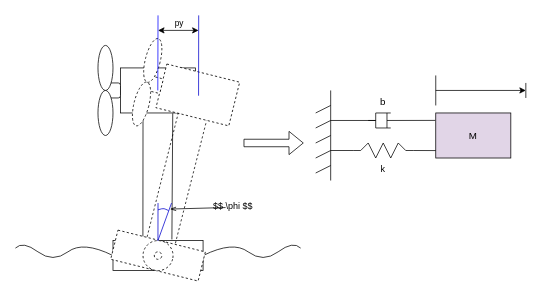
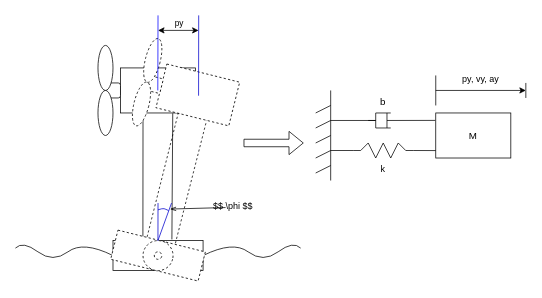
  <mxCell id="0" />
  <mxCell id="1" parent="0" />
  <mxCell id="2" value="" style="curved=1;endArrow=none;html=1;rounded=0;strokeWidth=1;fontSize=12;endFill=0;" parent="1" edge="1"><mxGeometry width="50" height="50" relative="1" as="geometry"><mxPoint x="20" y="330" as="sourcePoint" /><mxPoint x="150" y="340" as="targetPoint" /><Array as="points"><mxPoint x="30" y="320" /><mxPoint x="70" y="350" /><mxPoint x="110" y="320" /></Array></mxGeometry></mxCell>
  <mxCell id="3" value="" style="curved=1;endArrow=none;html=1;rounded=0;strokeWidth=1;fontSize=12;endFill=0;" parent="1" edge="1"><mxGeometry width="50" height="50" relative="1" as="geometry"><mxPoint x="270" y="340" as="sourcePoint" /><mxPoint x="400" y="330" as="targetPoint" /><Array as="points"><mxPoint x="310" y="320" /><mxPoint x="350" y="350" /><mxPoint x="390" y="320" /></Array></mxGeometry></mxCell>
- <mxCell id="4" value="&lt;font style=&quot;font-size: 13px;&quot;&gt;M&lt;/font&gt;" style="rounded=0;whiteSpace=wrap;html=1;fillColor=#e1d5e7;" vertex="1" parent="1"><mxGeometry x="580" y="150" width="100" height="60" as="geometry" /></mxCell>
+ <mxCell id="4" value="&lt;font style=&quot;font-size: 13px;&quot;&gt;M&lt;/font&gt;" style="rounded=0;whiteSpace=wrap;html=1;" vertex="1" parent="1"><mxGeometry x="580" y="150" width="100" height="60" as="geometry" /></mxCell>
  <mxCell id="5" value="" style="endArrow=none;html=1;rounded=0;fontSize=13;" edge="1" parent="1"><mxGeometry width="50" height="50" relative="1" as="geometry"><mxPoint x="440" y="120" as="sourcePoint" /><mxPoint x="440" y="240" as="targetPoint" /></mxGeometry></mxCell>
  <mxCell id="6" value="" style="endArrow=none;html=1;rounded=0;fontSize=13;exitX=-0.006;exitY=0.165;exitDx=0;exitDy=0;exitPerimeter=0;" edge="1" parent="1" source="4"><mxGeometry width="50" height="50" relative="1" as="geometry"><mxPoint x="540" y="159.79" as="sourcePoint" /><mxPoint x="515" y="160" as="targetPoint" /></mxGeometry></mxCell>
  <mxCell id="7" value="" style="endArrow=none;html=1;rounded=0;fontSize=13;" edge="1" parent="1"><mxGeometry width="50" height="50" relative="1" as="geometry"><mxPoint x="520" y="170" as="sourcePoint" /><mxPoint x="500" y="170" as="targetPoint" /></mxGeometry></mxCell>
  <mxCell id="8" value="" style="endArrow=none;html=1;rounded=0;fontSize=13;" edge="1" parent="1"><mxGeometry width="50" height="50" relative="1" as="geometry"><mxPoint x="500" y="150" as="sourcePoint" /><mxPoint x="500" y="170" as="targetPoint" /></mxGeometry></mxCell>
  <mxCell id="9" value="" style="endArrow=none;html=1;rounded=0;fontSize=13;" edge="1" parent="1"><mxGeometry width="50" height="50" relative="1" as="geometry"><mxPoint x="500" y="150" as="sourcePoint" /><mxPoint x="500" y="150" as="targetPoint" /></mxGeometry></mxCell>
  <mxCell id="10" value="" style="endArrow=none;html=1;rounded=0;fontSize=13;" edge="1" parent="1"><mxGeometry width="50" height="50" relative="1" as="geometry"><mxPoint x="520" y="150" as="sourcePoint" /><mxPoint x="500" y="150" as="targetPoint" /></mxGeometry></mxCell>
  <mxCell id="11" value="" style="endArrow=none;html=1;rounded=0;fontSize=13;" edge="1" parent="1"><mxGeometry width="50" height="50" relative="1" as="geometry"><mxPoint x="515" y="150" as="sourcePoint" /><mxPoint x="515" y="170" as="targetPoint" /></mxGeometry></mxCell>
  <mxCell id="12" value="" style="endArrow=none;html=1;rounded=0;fontSize=13;" edge="1" parent="1"><mxGeometry width="50" height="50" relative="1" as="geometry"><mxPoint x="510" y="150" as="sourcePoint" /><mxPoint x="510" y="150" as="targetPoint" /></mxGeometry></mxCell>
  <mxCell id="13" value="" style="endArrow=none;html=1;rounded=0;fontSize=13;" edge="1" parent="1"><mxGeometry width="50" height="50" relative="1" as="geometry"><mxPoint x="490" y="160" as="sourcePoint" /><mxPoint x="440" y="160" as="targetPoint" /><Array as="points"><mxPoint x="500" y="160" /></Array></mxGeometry></mxCell>
  <mxCell id="14" value="" style="group" vertex="1" connectable="0" parent="1"><mxGeometry x="470" y="190" width="80" height="20" as="geometry" /></mxCell>
  <mxCell id="15" value="" style="endArrow=none;html=1;rounded=0;fontSize=13;" edge="1" parent="14"><mxGeometry width="50" height="50" relative="1" as="geometry"><mxPoint x="20" as="sourcePoint" /><mxPoint x="10" y="10" as="targetPoint" /></mxGeometry></mxCell>
  <mxCell id="16" value="" style="endArrow=none;html=1;rounded=0;fontSize=13;" edge="1" parent="14"><mxGeometry width="50" height="50" relative="1" as="geometry"><mxPoint x="20" as="sourcePoint" /><mxPoint x="30" y="20" as="targetPoint" /></mxGeometry></mxCell>
  <mxCell id="17" value="" style="endArrow=none;html=1;rounded=0;fontSize=13;" edge="1" parent="14"><mxGeometry width="50" height="50" relative="1" as="geometry"><mxPoint x="30" y="20" as="sourcePoint" /><mxPoint x="40" as="targetPoint" /></mxGeometry></mxCell>
  <mxCell id="18" value="" style="endArrow=none;html=1;rounded=0;fontSize=13;" edge="1" parent="14"><mxGeometry width="50" height="50" relative="1" as="geometry"><mxPoint x="40" as="sourcePoint" /><mxPoint x="50" y="20" as="targetPoint" /></mxGeometry></mxCell>
  <mxCell id="19" value="" style="endArrow=none;html=1;rounded=0;fontSize=13;" edge="1" parent="14"><mxGeometry width="50" height="50" relative="1" as="geometry"><mxPoint x="50" y="20" as="sourcePoint" /><mxPoint x="60" as="targetPoint" /></mxGeometry></mxCell>
  <mxCell id="20" value="" style="endArrow=none;html=1;rounded=0;fontSize=13;" edge="1" parent="14"><mxGeometry width="50" height="50" relative="1" as="geometry"><mxPoint x="70" y="10" as="sourcePoint" /><mxPoint x="60" as="targetPoint" /></mxGeometry></mxCell>
  <mxCell id="21" value="" style="endArrow=none;html=1;rounded=0;fontSize=13;" edge="1" parent="14"><mxGeometry width="50" height="50" relative="1" as="geometry"><mxPoint x="80" y="10" as="sourcePoint" /><mxPoint x="70" y="10" as="targetPoint" /></mxGeometry></mxCell>
  <mxCell id="22" value="" style="endArrow=none;html=1;rounded=0;fontSize=13;" edge="1" parent="14"><mxGeometry width="50" height="50" relative="1" as="geometry"><mxPoint x="10" y="10" as="sourcePoint" /><mxPoint y="10" as="targetPoint" /></mxGeometry></mxCell>
  <mxCell id="23" value="" style="endArrow=none;html=1;rounded=0;fontSize=13;" edge="1" parent="1"><mxGeometry width="50" height="50" relative="1" as="geometry"><mxPoint x="440" y="200" as="sourcePoint" /><mxPoint x="470" y="200" as="targetPoint" /></mxGeometry></mxCell>
  <mxCell id="24" value="" style="endArrow=none;html=1;rounded=0;fontSize=13;entryX=0;entryY=0.835;entryDx=0;entryDy=0;entryPerimeter=0;" edge="1" parent="1" target="4"><mxGeometry width="50" height="50" relative="1" as="geometry"><mxPoint x="550" y="200" as="sourcePoint" /><mxPoint x="550" y="230" as="targetPoint" /></mxGeometry></mxCell>
  <mxCell id="25" value="&lt;font style=&quot;font-size: 13px;&quot;&gt;b&lt;/font&gt;" style="text;html=1;strokeColor=none;fillColor=none;align=center;verticalAlign=middle;whiteSpace=wrap;rounded=0;dashed=1;fontSize=12;" vertex="1" parent="1"><mxGeometry x="480" y="120" width="60" height="30" as="geometry" /></mxCell>
  <mxCell id="26" value="k" style="text;html=1;strokeColor=none;fillColor=none;align=center;verticalAlign=middle;whiteSpace=wrap;rounded=0;dashed=1;fontSize=12;strokeWidth=2;" vertex="1" parent="1"><mxGeometry x="480" y="210" width="60" height="30" as="geometry" /></mxCell>
  <mxCell id="27" value="" style="endArrow=none;html=1;rounded=0;strokeWidth=1;fontSize=12;" edge="1" parent="1"><mxGeometry width="50" height="50" relative="1" as="geometry"><mxPoint x="420" y="150" as="sourcePoint" /><mxPoint x="440" y="140" as="targetPoint" /></mxGeometry></mxCell>
  <mxCell id="28" value="" style="endArrow=none;html=1;rounded=0;strokeWidth=1;fontSize=12;" edge="1" parent="1"><mxGeometry width="50" height="50" relative="1" as="geometry"><mxPoint x="420" y="170" as="sourcePoint" /><mxPoint x="440" y="160" as="targetPoint" /></mxGeometry></mxCell>
  <mxCell id="29" value="" style="endArrow=none;html=1;rounded=0;strokeWidth=1;fontSize=12;" edge="1" parent="1"><mxGeometry width="50" height="50" relative="1" as="geometry"><mxPoint x="420" y="190" as="sourcePoint" /><mxPoint x="440" y="180" as="targetPoint" /></mxGeometry></mxCell>
  <mxCell id="30" value="" style="endArrow=none;html=1;rounded=0;strokeWidth=1;fontSize=12;" edge="1" parent="1"><mxGeometry width="50" height="50" relative="1" as="geometry"><mxPoint x="420" y="210" as="sourcePoint" /><mxPoint x="440" y="200" as="targetPoint" /></mxGeometry></mxCell>
  <mxCell id="31" value="" style="endArrow=none;html=1;rounded=0;strokeWidth=1;fontSize=12;" edge="1" parent="1"><mxGeometry width="50" height="50" relative="1" as="geometry"><mxPoint x="420" y="230" as="sourcePoint" /><mxPoint x="440" y="220" as="targetPoint" /></mxGeometry></mxCell>
  <mxCell id="32" value="" style="endArrow=none;html=1;rounded=0;strokeWidth=1;fontSize=12;" edge="1" parent="1"><mxGeometry width="50" height="50" relative="1" as="geometry"><mxPoint x="580" y="140" as="sourcePoint" /><mxPoint x="580" y="100" as="targetPoint" /></mxGeometry></mxCell>
  <mxCell id="33" value="" style="endArrow=none;html=1;rounded=0;strokeWidth=1;fontSize=12;endFill=0;startArrow=classic;startFill=1;" edge="1" parent="1"><mxGeometry width="50" height="50" relative="1" as="geometry"><mxPoint x="700" y="120" as="sourcePoint" /><mxPoint x="580" y="120" as="targetPoint" /></mxGeometry></mxCell>
  <mxCell id="34" value="" style="endArrow=none;html=1;rounded=0;strokeWidth=1;fontSize=12;" edge="1" parent="1"><mxGeometry width="50" height="50" relative="1" as="geometry"><mxPoint x="700" y="130" as="sourcePoint" /><mxPoint x="700" y="110" as="targetPoint" /></mxGeometry></mxCell>
+ <mxCell id="35" value="py, vy, ay" style="text;html=1;strokeColor=none;fillColor=none;align=center;verticalAlign=middle;whiteSpace=wrap;rounded=0;glass=0;dashed=1;strokeWidth=2;fontSize=12;" vertex="1" parent="1"><mxGeometry x="610" y="90" width="60" height="30" as="geometry" /></mxCell>
  <mxCell id="36" value="" style="group" vertex="1" connectable="0" parent="1"><mxGeometry x="130" y="60" width="210" height="315" as="geometry" /></mxCell>
  <mxCell id="37" value="" style="rounded=0;whiteSpace=wrap;html=1;" parent="36" vertex="1"><mxGeometry x="30" y="30" width="100" height="60" as="geometry" /></mxCell>
  <mxCell id="38" value="" style="endArrow=none;html=1;strokeWidth=1;rounded=0;fontSize=13;exitX=0.332;exitY=-0.016;exitDx=0;exitDy=0;exitPerimeter=0;" parent="36" source="39" edge="1"><mxGeometry width="50" height="50" relative="1" as="geometry"><mxPoint x="50" y="180" as="sourcePoint" /><mxPoint x="60" y="90" as="targetPoint" /></mxGeometry></mxCell>
  <mxCell id="39" value="" style="rounded=0;whiteSpace=wrap;html=1;fontSize=13;" parent="36" vertex="1"><mxGeometry x="20" y="260" width="120" height="40" as="geometry" /></mxCell>
  <mxCell id="40" value="" style="endArrow=none;html=1;strokeWidth=1;rounded=0;fontSize=13;entryX=0.696;entryY=1.008;entryDx=0;entryDy=0;exitX=0.654;exitY=-0.038;exitDx=0;exitDy=0;exitPerimeter=0;entryPerimeter=0;" parent="36" source="39" target="37" edge="1"><mxGeometry width="50" height="50" relative="1" as="geometry"><mxPoint x="69.84" y="269.36" as="sourcePoint" /><mxPoint x="68.5" y="100.66" as="targetPoint" /></mxGeometry></mxCell>
  <mxCell id="41" value="" style="ellipse;whiteSpace=wrap;html=1;aspect=fixed;dashed=1;" vertex="1" parent="36"><mxGeometry x="60" y="260" width="40" height="40" as="geometry" /></mxCell>
  <mxCell id="42" value="" style="rounded=1;whiteSpace=wrap;html=1;" vertex="1" parent="36"><mxGeometry x="10" y="50" width="20" height="20" as="geometry" /></mxCell>
  <mxCell id="43" value="" style="ellipse;whiteSpace=wrap;html=1;" vertex="1" parent="36"><mxGeometry y="60" width="20" height="60" as="geometry" /></mxCell>
  <mxCell id="44" value="" style="ellipse;whiteSpace=wrap;html=1;" vertex="1" parent="36"><mxGeometry width="20" height="60" as="geometry" /></mxCell>
  <mxCell id="45" value="" style="ellipse;whiteSpace=wrap;html=1;aspect=fixed;dashed=1;" vertex="1" parent="36"><mxGeometry x="75" y="275" width="10" height="10" as="geometry" /></mxCell>
  <mxCell id="46" value="" style="rounded=0;whiteSpace=wrap;html=1;rotation=14;dashed=1;" vertex="1" parent="36"><mxGeometry x="83" y="36" width="100" height="60" as="geometry" /></mxCell>
  <mxCell id="47" value="" style="endArrow=none;html=1;strokeWidth=1;rounded=0;fontSize=13;exitX=0.332;exitY=-0.016;exitDx=0;exitDy=0;exitPerimeter=0;dashed=1;" edge="1" parent="36" source="48"><mxGeometry width="50" height="50" relative="1" as="geometry"><mxPoint x="75" y="175" as="sourcePoint" /><mxPoint x="107" y="90" as="targetPoint" /></mxGeometry></mxCell>
  <mxCell id="48" value="" style="rounded=0;whiteSpace=wrap;html=1;fontSize=13;rotation=14;dashed=1;" vertex="1" parent="36"><mxGeometry x="20" y="260" width="120" height="40" as="geometry" /></mxCell>
  <mxCell id="49" value="" style="endArrow=none;html=1;strokeWidth=1;rounded=0;fontSize=13;entryX=0.696;entryY=1.008;entryDx=0;entryDy=0;exitX=0.654;exitY=-0.038;exitDx=0;exitDy=0;exitPerimeter=0;entryPerimeter=0;dashed=1;" edge="1" parent="36" source="48" target="46"><mxGeometry width="50" height="50" relative="1" as="geometry"><mxPoint x="73" y="267" as="sourcePoint" /><mxPoint x="112" y="103" as="targetPoint" /></mxGeometry></mxCell>
  <mxCell id="50" value="" style="ellipse;whiteSpace=wrap;html=1;aspect=fixed;dashed=1;rotation=14;" vertex="1" parent="36"><mxGeometry x="60" y="260" width="40" height="40" as="geometry" /></mxCell>
  <mxCell id="51" value="" style="rounded=1;whiteSpace=wrap;html=1;rotation=14;dashed=1;" vertex="1" parent="36"><mxGeometry x="65" y="42" width="20" height="20" as="geometry" /></mxCell>
  <mxCell id="52" value="" style="ellipse;whiteSpace=wrap;html=1;rotation=14;dashed=1;" vertex="1" parent="36"><mxGeometry x="48" y="48" width="20" height="60" as="geometry" /></mxCell>
  <mxCell id="53" value="" style="ellipse;whiteSpace=wrap;html=1;rotation=14;dashed=1;" vertex="1" parent="36"><mxGeometry x="63" y="-10" width="20" height="60" as="geometry" /></mxCell>
  <mxCell id="54" value="" style="ellipse;whiteSpace=wrap;html=1;aspect=fixed;dashed=1;rotation=14;" vertex="1" parent="36"><mxGeometry x="75" y="275" width="10" height="10" as="geometry" /></mxCell>
  <mxCell id="55" value="" style="endArrow=none;html=1;rounded=0;strokeColor=#0000CC;" edge="1" parent="36"><mxGeometry width="50" height="50" relative="1" as="geometry"><mxPoint x="79.89" y="260" as="sourcePoint" /><mxPoint x="80" y="210" as="targetPoint" /></mxGeometry></mxCell>
  <mxCell id="56" value="" style="endArrow=none;html=1;rounded=0;strokeColor=#0000CC;" edge="1" parent="36"><mxGeometry width="50" height="50" relative="1" as="geometry"><mxPoint x="79.89" y="260" as="sourcePoint" /><mxPoint x="98" y="210" as="targetPoint" /></mxGeometry></mxCell>
  <mxCell id="57" value="" style="curved=1;endArrow=none;html=1;rounded=0;strokeColor=#0000CC;endFill=0;" edge="1" parent="36"><mxGeometry width="50" height="50" relative="1" as="geometry"><mxPoint x="80" y="219" as="sourcePoint" /><mxPoint x="94" y="220" as="targetPoint" /><Array as="points"><mxPoint x="86" y="217" /><mxPoint x="90" y="218" /></Array></mxGeometry></mxCell>
  <mxCell id="58" value="" style="endArrow=none;html=1;rounded=0;strokeColor=#0000FF;" edge="1" parent="36"><mxGeometry width="50" height="50" relative="1" as="geometry"><mxPoint x="79.69" y="60" as="sourcePoint" /><mxPoint x="80" y="-40" as="targetPoint" /></mxGeometry></mxCell>
  <mxCell id="59" value="" style="endArrow=classic;startArrow=classic;html=1;rounded=0;" edge="1" parent="1"><mxGeometry width="50" height="50" relative="1" as="geometry"><mxPoint x="210" y="40" as="sourcePoint" /><mxPoint x="264" y="40" as="targetPoint" /></mxGeometry></mxCell>
  <mxCell id="60" value="py" style="edgeLabel;html=1;align=center;verticalAlign=middle;resizable=0;points=[];" vertex="1" connectable="0" parent="59"><mxGeometry x="-0.132" y="1" relative="1" as="geometry"><mxPoint x="4" y="-9" as="offset" /></mxGeometry></mxCell>
  <mxCell id="61" value="" style="endArrow=openThin;html=1;rounded=0;strokeColor=#000000;endFill=0;" edge="1" parent="1"><mxGeometry width="50" height="50" relative="1" as="geometry"><mxPoint x="300" y="276" as="sourcePoint" /><mxPoint x="226" y="278" as="targetPoint" /></mxGeometry></mxCell>
  <mxCell id="62" value="$$ \phi $$" style="text;html=1;strokeColor=none;fillColor=none;align=center;verticalAlign=middle;whiteSpace=wrap;rounded=0;dashed=1;" vertex="1" parent="1"><mxGeometry x="280" y="260" width="60" height="30" as="geometry" /></mxCell>
  <mxCell id="63" value="" style="endArrow=none;html=1;rounded=0;strokeColor=#0000CC;" edge="1" parent="1"><mxGeometry width="50" height="50" relative="1" as="geometry"><mxPoint x="264" y="127" as="sourcePoint" /><mxPoint x="264.17" y="20" as="targetPoint" /></mxGeometry></mxCell>
  <mxCell id="64" value="" style="shape=flexArrow;endArrow=classic;html=1;rounded=0;strokeColor=#000000;" edge="1" parent="1"><mxGeometry width="50" height="50" relative="1" as="geometry"><mxPoint x="324" y="190" as="sourcePoint" /><mxPoint x="404" y="190" as="targetPoint" /></mxGeometry></mxCell>
